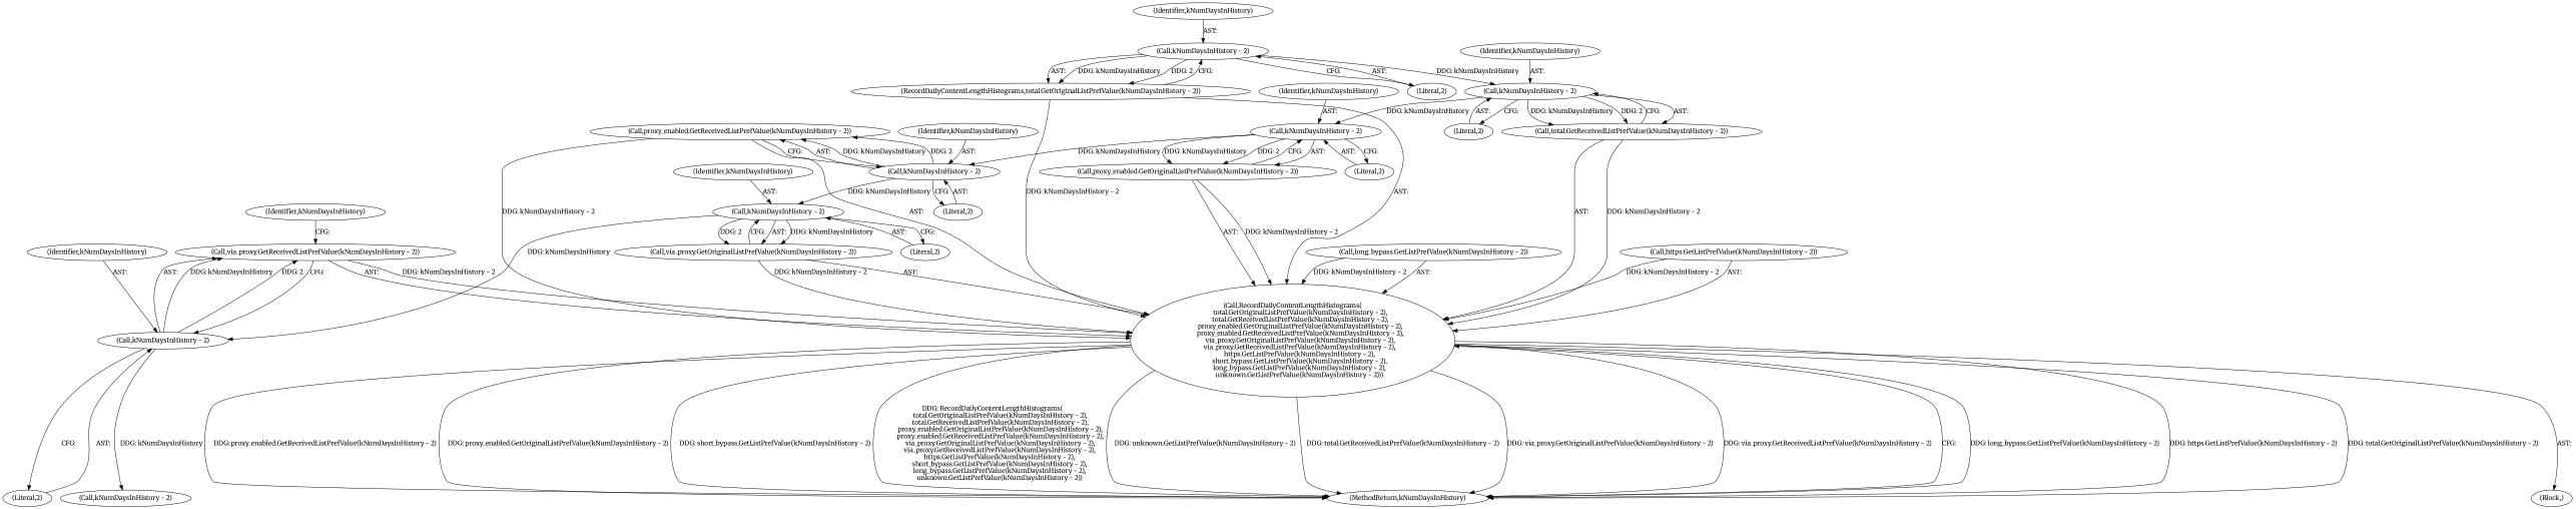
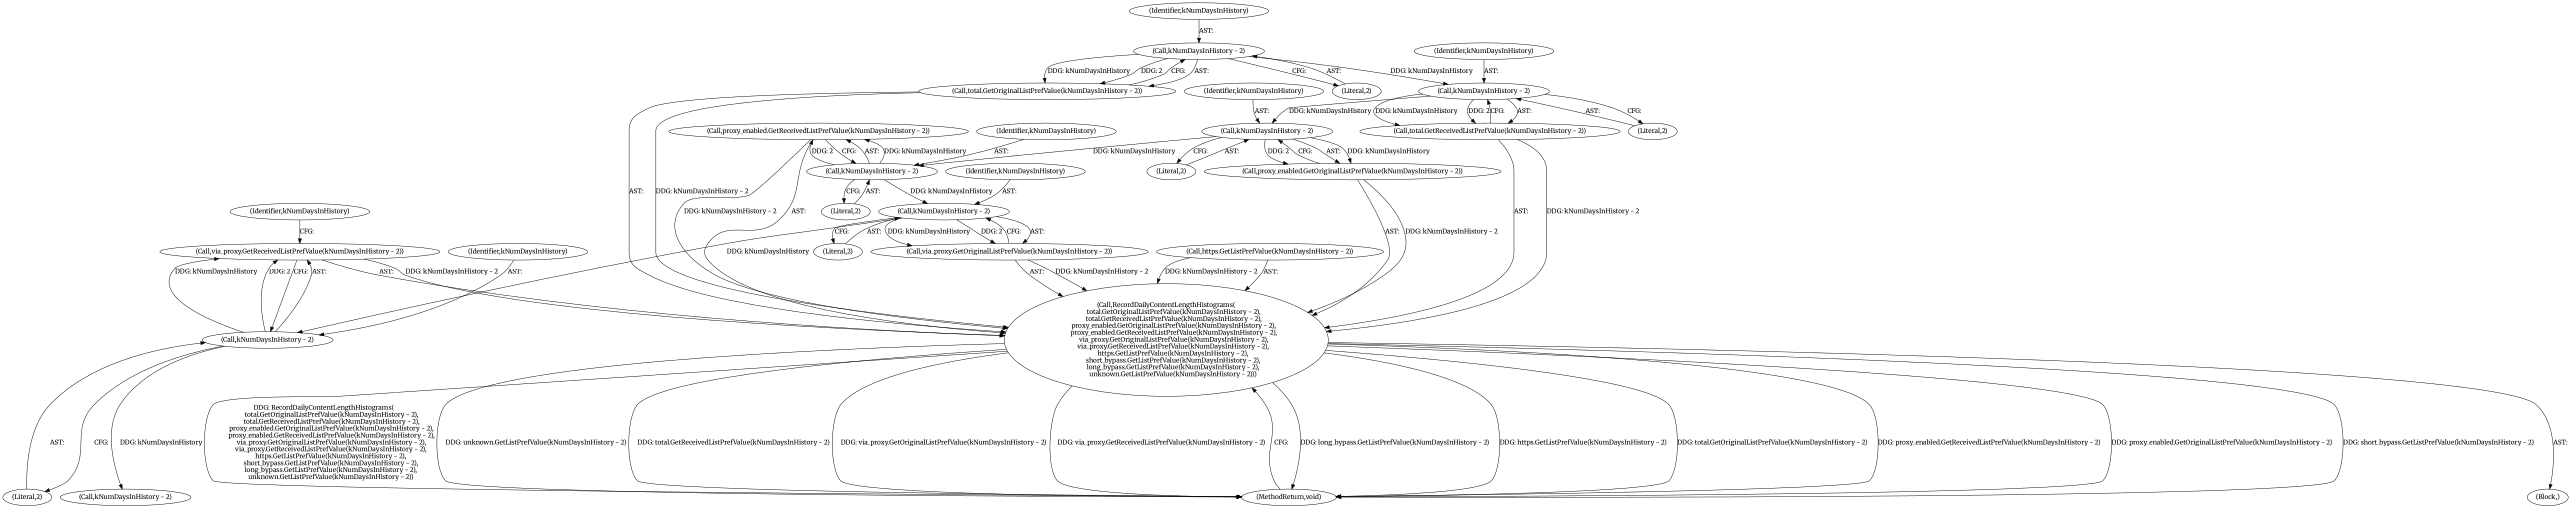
  digraph {
    fontname=Merriweather
    node [fontname=Merriweather]
    edge [fontname=Merriweather]
    n1 [label="(Call,via_proxy.GetReceivedListPrefValue(kNumDaysInHistory - 2))"]
    n2 [label="(Call,kNumDaysInHistory - 2)"]
    n3 [label="(Call,RecordDailyContentLengthHistograms(\n           total.GetOriginalListPrefValue(kNumDaysInHistory - 2),\n           total.GetReceivedListPrefValue(kNumDaysInHistory - 2),\n           proxy_enabled.GetOriginalListPrefValue(kNumDaysInHistory - 2),\n           proxy_enabled.GetReceivedListPrefValue(kNumDaysInHistory - 2),\n           via_proxy.GetOriginalListPrefValue(kNumDaysInHistory - 2),\n          via_proxy.GetReceivedListPrefValue(kNumDaysInHistory - 2),\n          https.GetListPrefValue(kNumDaysInHistory - 2),\n          short_bypass.GetListPrefValue(kNumDaysInHistory - 2),\n          long_bypass.GetListPrefValue(kNumDaysInHistory - 2),\n          unknown.GetListPrefValue(kNumDaysInHistory - 2)))"]
    n4 [label="(Literal,2)"]
    n5 [label="(Call,kNumDaysInHistory - 2)"]
    n6 [label="(Block,)"]
-   n7 [label="(MethodReturn,kNumDaysInHistory)"]
+   n7 [label="(MethodReturn,void)"]
    n8 [label="(Call,kNumDaysInHistory - 2)"]
    n9 [label="(Call,via_proxy.GetOriginalListPrefValue(kNumDaysInHistory - 2))"]
    n10 [label="(Literal,2)"]
    n11 [label="(Call,kNumDaysInHistory - 2)"]
    n12 [label="(Literal,2)"]
    n13 [label="(Call,proxy_enabled.GetReceivedListPrefValue(kNumDaysInHistory - 2))"]
    n14 [label="(Call,kNumDaysInHistory - 2)"]
    n15 [label="(Call,proxy_enabled.GetOriginalListPrefValue(kNumDaysInHistory - 2))"]
    n16 [label="(Literal,2)"]
    n17 [label="(Call,kNumDaysInHistory - 2)"]
    n18 [label="(Literal,2)"]
    n19 [label="(Call,total.GetReceivedListPrefValue(kNumDaysInHistory - 2))"]
    n20 [label="(Call,kNumDaysInHistory - 2)"]
    n21 [label="(Literal,2)"]
-   n22 [label="(RecordDailyContentLengthHistograms,total.GetOriginalListPrefValue(kNumDaysInHistory - 2))"]
+   n22 [label="(Call,total.GetOriginalListPrefValue(kNumDaysInHistory - 2))"]
    n23 [label="(Identifier,kNumDaysInHistory)"]
    n24 [label="(Identifier,kNumDaysInHistory)"]
    n25 [label="(Identifier,kNumDaysInHistory)"]
    n26 [label="(Identifier,kNumDaysInHistory)"]
    n27 [label="(Identifier,kNumDaysInHistory)"]
    n28 [label="(Identifier,kNumDaysInHistory)"]
    n29 [label="(Identifier,kNumDaysInHistory)"]
-   n30 [label="(Call,long_bypass.GetListPrefValue(kNumDaysInHistory - 2))"]
    n31 [label="(Call,https.GetListPrefValue(kNumDaysInHistory - 2))"]
    n1 -> n2 [label="CFG: "]
    n1 -> n3 [label="AST: "]
    n1 -> n3 [label="DDG: kNumDaysInHistory - 2"]
    n2 -> n1 [label="AST: "]
    n2 -> n1 [label="DDG: kNumDaysInHistory"]
    n2 -> n1 [label="DDG: 2"]
    n2 -> n4 [label="CFG: "]
    n2 -> n5 [label="DDG: kNumDaysInHistory"]
    n3 -> n6 [label="AST: "]
    n3 -> n7 [label="DDG: long_bypass.GetListPrefValue(kNumDaysInHistory - 2)"]
    n3 -> n7 [label="DDG: https.GetListPrefValue(kNumDaysInHistory - 2)"]
    n3 -> n7 [label="DDG: total.GetOriginalListPrefValue(kNumDaysInHistory - 2)"]
    n3 -> n7 [label="DDG: proxy_enabled.GetReceivedListPrefValue(kNumDaysInHistory - 2)"]
    n3 -> n7 [label="DDG: proxy_enabled.GetOriginalListPrefValue(kNumDaysInHistory - 2)"]
    n3 -> n7 [label="DDG: short_bypass.GetListPrefValue(kNumDaysInHistory - 2)"]
    n3 -> n7 [label="DDG: RecordDailyContentLengthHistograms(\n           total.GetOriginalListPrefValue(kNumDaysInHistory - 2),\n           total.GetReceivedListPrefValue(kNumDaysInHistory - 2),\n           proxy_enabled.GetOriginalListPrefValue(kNumDaysInHistory - 2),\n           proxy_enabled.GetReceivedListPrefValue(kNumDaysInHistory - 2),\n           via_proxy.GetOriginalListPrefValue(kNumDaysInHistory - 2),\n          via_proxy.GetReceivedListPrefValue(kNumDaysInHistory - 2),\n          https.GetListPrefValue(kNumDaysInHistory - 2),\n          short_bypass.GetListPrefValue(kNumDaysInHistory - 2),\n          long_bypass.GetListPrefValue(kNumDaysInHistory - 2),\n          unknown.GetListPrefValue(kNumDaysInHistory - 2))"]
    n3 -> n7 [label="DDG: unknown.GetListPrefValue(kNumDaysInHistory - 2)"]
    n3 -> n7 [label="DDG: total.GetReceivedListPrefValue(kNumDaysInHistory - 2)"]
    n3 -> n7 [label="DDG: via_proxy.GetOriginalListPrefValue(kNumDaysInHistory - 2)"]
    n3 -> n7 [label="DDG: via_proxy.GetReceivedListPrefValue(kNumDaysInHistory - 2)"]
    n4 -> n2 [label="AST: "]
    n7 -> n3 [label="CFG: "]
    n8 -> n2 [label="DDG: kNumDaysInHistory"]
    n8 -> n9 [label="AST: "]
    n8 -> n9 [label="DDG: kNumDaysInHistory"]
    n8 -> n9 [label="DDG: 2"]
    n8 -> n10 [label="CFG: "]
    n9 -> n3 [label="AST: "]
    n9 -> n3 [label="DDG: kNumDaysInHistory - 2"]
    n9 -> n8 [label="CFG: "]
    n10 -> n8 [label="AST: "]
    n11 -> n8 [label="DDG: kNumDaysInHistory"]
    n11 -> n12 [label="CFG: "]
    n11 -> n13 [label="AST: "]
    n11 -> n13 [label="DDG: kNumDaysInHistory"]
    n11 -> n13 [label="DDG: 2"]
    n12 -> n11 [label="AST: "]
    n13 -> n3 [label="AST: "]
    n13 -> n3 [label="DDG: kNumDaysInHistory - 2"]
    n13 -> n11 [label="CFG: "]
    n14 -> n11 [label="DDG: kNumDaysInHistory"]
    n14 -> n15 [label="AST: "]
    n14 -> n15 [label="DDG: kNumDaysInHistory"]
    n14 -> n15 [label="DDG: 2"]
    n14 -> n16 [label="CFG: "]
    n15 -> n3 [label="AST: "]
    n15 -> n3 [label="DDG: kNumDaysInHistory - 2"]
    n15 -> n14 [label="CFG: "]
    n16 -> n14 [label="AST: "]
    n17 -> n14 [label="DDG: kNumDaysInHistory"]
    n17 -> n18 [label="CFG: "]
    n17 -> n19 [label="AST: "]
    n17 -> n19 [label="DDG: kNumDaysInHistory"]
    n17 -> n19 [label="DDG: 2"]
    n18 -> n17 [label="AST: "]
    n19 -> n3 [label="AST: "]
    n19 -> n3 [label="DDG: kNumDaysInHistory - 2"]
    n19 -> n17 [label="CFG: "]
    n20 -> n17 [label="DDG: kNumDaysInHistory"]
    n20 -> n21 [label="CFG: "]
    n20 -> n22 [label="AST: "]
    n20 -> n22 [label="DDG: kNumDaysInHistory"]
    n20 -> n22 [label="DDG: 2"]
    n21 -> n20 [label="AST: "]
    n22 -> n3 [label="AST: "]
    n22 -> n3 [label="DDG: kNumDaysInHistory - 2"]
    n22 -> n20 [label="CFG: "]
    n23 -> n2 [label="AST: "]
    n24 -> n11 [label="AST: "]
    n25 -> n17 [label="AST: "]
    n26 -> n14 [label="AST: "]
    n27 -> n8 [label="AST: "]
    n28 -> n1 [label="CFG: "]
    n29 -> n20 [label="AST: "]
-   n30 -> n3 [label="AST: "]
-   n30 -> n3 [label="DDG: kNumDaysInHistory - 2"]
    n31 -> n3 [label="AST: "]
    n31 -> n3 [label="DDG: kNumDaysInHistory - 2"]
  }
